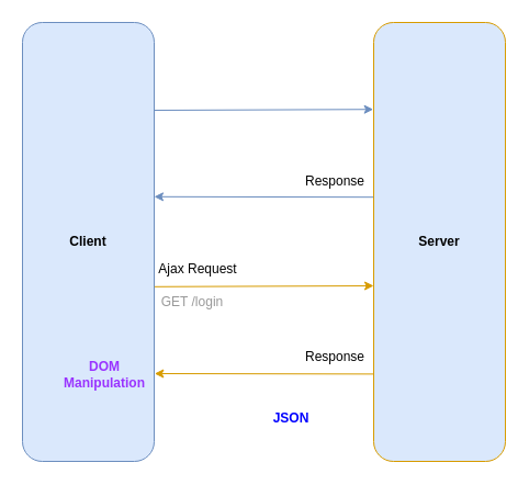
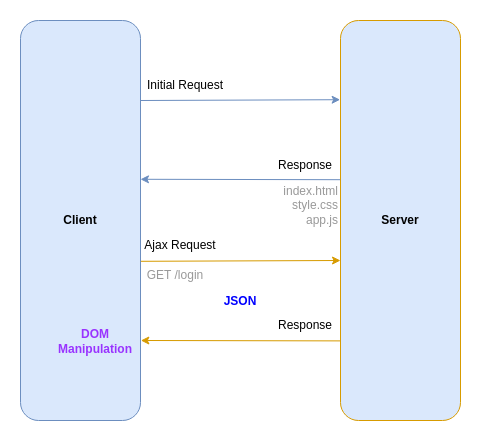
  <mxCell id="0" />
  <mxCell id="1" parent="0" />
  <mxCell id="2" value="&lt;b&gt;Client&lt;/b&gt;" style="rounded=1;whiteSpace=wrap;html=1;fillColor=#dae8fc;strokeColor=#6c8ebf;" vertex="1" parent="1"><mxGeometry x="20" y="20" width="120" height="400" as="geometry" /></mxCell>
  <mxCell id="3" value="&lt;b&gt;Server&lt;/b&gt;" style="rounded=1;whiteSpace=wrap;html=1;fillColor=#dae8fc;strokeColor=#d79b00;" vertex="1" parent="1"><mxGeometry x="340" y="20" width="120" height="400" as="geometry" /></mxCell>
  <mxCell id="4" value="" style="endArrow=classic;html=1;rounded=0;exitX=1;exitY=0.2;exitDx=0;exitDy=0;exitPerimeter=0;entryX=-0.003;entryY=0.198;entryDx=0;entryDy=0;entryPerimeter=0;fillColor=#dae8fc;strokeColor=#6c8ebf;" edge="1" parent="1" source="2" target="3"><mxGeometry width="50" height="50" relative="1" as="geometry"><mxPoint x="370" y="320" as="sourcePoint" /><mxPoint x="420" y="270" as="targetPoint" /></mxGeometry></mxCell>
+ <mxCell id="5" value="Initial Request" style="text;html=1;strokeColor=none;fillColor=none;align=center;verticalAlign=middle;whiteSpace=wrap;rounded=0;" vertex="1" parent="1"><mxGeometry x="140" y="70" width="90" height="30" as="geometry" /></mxCell>
  <mxCell id="6" value="" style="endArrow=classic;html=1;rounded=0;entryX=1;entryY=0.397;entryDx=0;entryDy=0;entryPerimeter=0;exitX=-0.003;exitY=0.398;exitDx=0;exitDy=0;exitPerimeter=0;fillColor=#dae8fc;strokeColor=#6c8ebf;" edge="1" parent="1" source="3" target="2"><mxGeometry width="50" height="50" relative="1" as="geometry"><mxPoint x="240" y="180" as="sourcePoint" /><mxPoint x="290" y="130" as="targetPoint" /></mxGeometry></mxCell>
  <mxCell id="7" value="Response" style="text;html=1;strokeColor=none;fillColor=none;align=center;verticalAlign=middle;whiteSpace=wrap;rounded=0;" vertex="1" parent="1"><mxGeometry x="270" y="150" width="70" height="30" as="geometry" /></mxCell>
+ <mxCell id="8" value="&lt;font color=&quot;#999999&quot;&gt;index.html&lt;br&gt;style.css&lt;br&gt;app.js&lt;/font&gt;" style="text;html=1;strokeColor=none;fillColor=none;align=right;verticalAlign=middle;whiteSpace=wrap;rounded=0;" vertex="1" parent="1"><mxGeometry x="280" y="180" width="60" height="50" as="geometry" /></mxCell>
  <mxCell id="9" value="" style="endArrow=classic;html=1;rounded=0;exitX=1;exitY=0.2;exitDx=0;exitDy=0;exitPerimeter=0;entryX=-0.003;entryY=0.198;entryDx=0;entryDy=0;entryPerimeter=0;fillColor=#ffe6cc;strokeColor=#d79b00;" edge="1" parent="1"><mxGeometry width="50" height="50" relative="1" as="geometry"><mxPoint x="140.36" y="260.8" as="sourcePoint" /><mxPoint x="340" y="260" as="targetPoint" /></mxGeometry></mxCell>
  <mxCell id="10" value="" style="endArrow=classic;html=1;rounded=0;entryX=1;entryY=0.397;entryDx=0;entryDy=0;entryPerimeter=0;exitX=-0.003;exitY=0.398;exitDx=0;exitDy=0;exitPerimeter=0;fillColor=#ffe6cc;strokeColor=#d79b00;" edge="1" parent="1"><mxGeometry width="50" height="50" relative="1" as="geometry"><mxPoint x="340" y="340.4" as="sourcePoint" /><mxPoint x="140.36" y="340" as="targetPoint" /></mxGeometry></mxCell>
  <mxCell id="11" value="Ajax Request" style="text;html=1;strokeColor=none;fillColor=none;align=center;verticalAlign=middle;whiteSpace=wrap;rounded=0;" vertex="1" parent="1"><mxGeometry x="140" y="230" width="80" height="30" as="geometry" /></mxCell>
  <mxCell id="12" value="Response" style="text;html=1;strokeColor=none;fillColor=none;align=center;verticalAlign=middle;whiteSpace=wrap;rounded=0;" vertex="1" parent="1"><mxGeometry x="270" y="310" width="70" height="30" as="geometry" /></mxCell>
  <mxCell id="13" value="&lt;font color=&quot;#999999&quot;&gt;GET /login&lt;/font&gt;" style="text;html=1;strokeColor=none;fillColor=none;align=center;verticalAlign=middle;whiteSpace=wrap;rounded=0;" vertex="1" parent="1"><mxGeometry x="140" y="260" width="70" height="30" as="geometry" /></mxCell>
- <mxCell id="14" value="&lt;b&gt;&lt;font color=&quot;#0000ff&quot;&gt;JSON&lt;/font&gt;&lt;/b&gt;" style="text;html=1;strokeColor=none;fillColor=none;align=center;verticalAlign=middle;whiteSpace=wrap;rounded=0;" vertex="1" parent="1"><mxGeometry x="235" y="366" width="60" height="30" as="geometry" /></mxCell>
+ <mxCell id="14" value="&lt;b&gt;&lt;font color=&quot;#0000ff&quot;&gt;JSON&lt;/font&gt;&lt;/b&gt;" style="text;html=1;strokeColor=none;fillColor=none;align=center;verticalAlign=middle;whiteSpace=wrap;rounded=0;" vertex="1" parent="1"><mxGeometry x="210" y="286" width="60" height="30" as="geometry" /></mxCell>
  <mxCell id="15" value="&lt;b&gt;DOM&lt;br&gt;Manipulation&lt;/b&gt;" style="text;html=1;strokeColor=none;fillColor=none;align=center;verticalAlign=middle;whiteSpace=wrap;rounded=0;fontColor=#9933FF;" vertex="1" parent="1"><mxGeometry x="50" y="326" width="90" height="30" as="geometry" /></mxCell>
